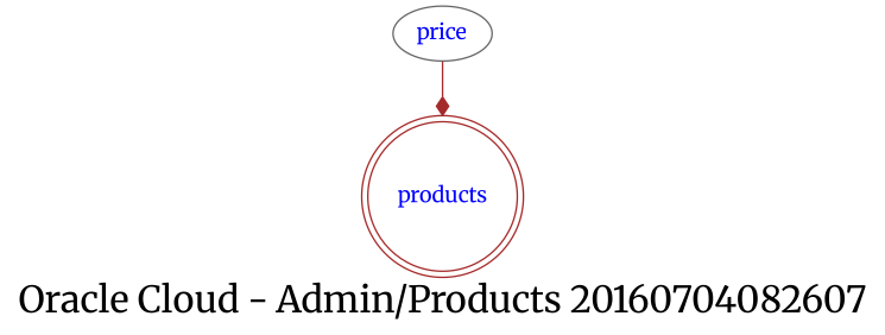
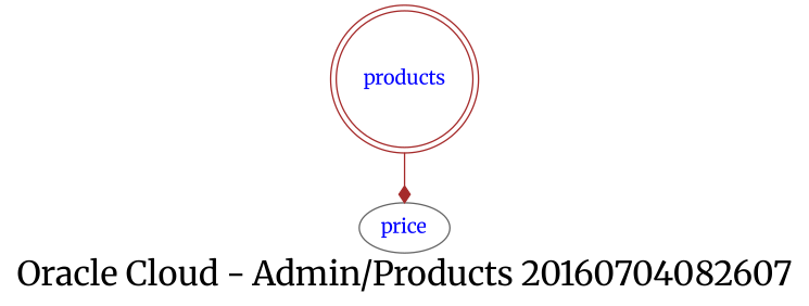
  digraph {
    fontsize=24
    label="Oracle Cloud - Admin/Products 20160704082607"
    splines=true
    fontname=Merriweather
    node [fontcolor=blue fontname=Merriweather]
    products [color=brown shape=doublecircle]
    price [color=gray40 shape=ellipse]
-   price -> products [arrowhead=diamond arrowtail=none color=brown fontcolor=blue fontname=Merriweather]
+   products -> price [arrowhead=diamond arrowtail=none color=brown fontcolor=blue fontname=Merriweather]
  }
